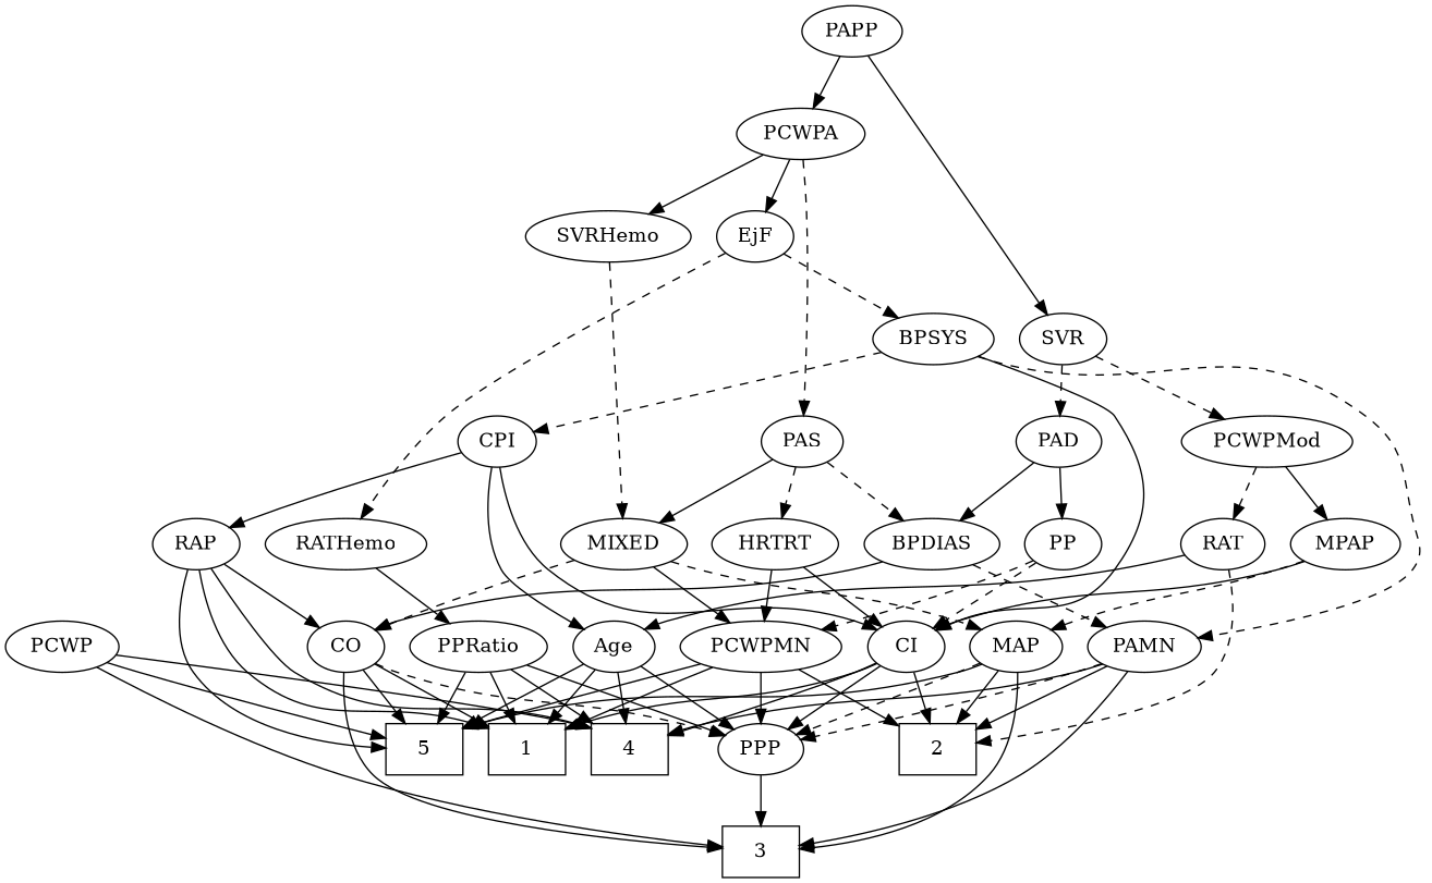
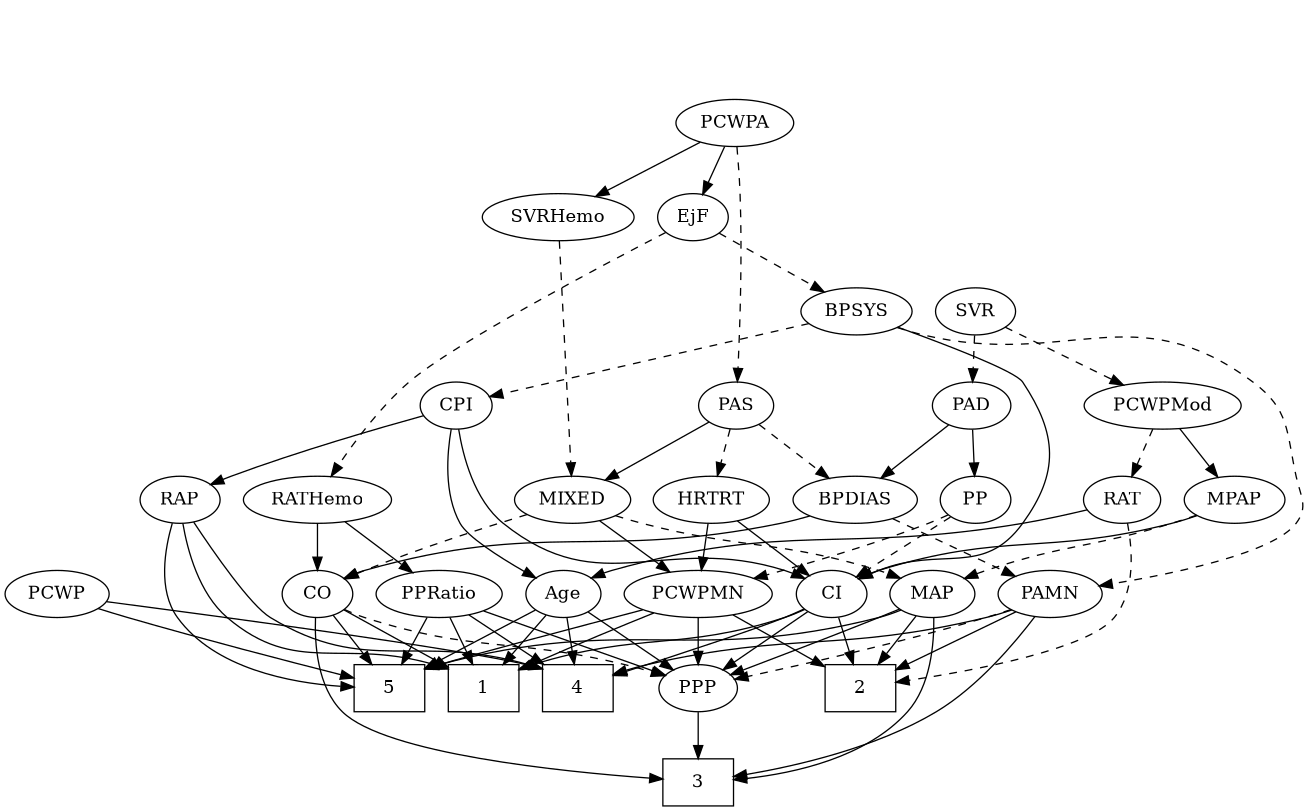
  strict digraph {
    edge [style=solid]
    1 [height=0.5 shape=box width=0.75]
    2 [height=0.5 shape=box width=0.75]
    3 [height=0.5 shape=box width=0.75]
    4 [height=0.5 shape=box width=0.75]
    5 [height=0.5 shape=box width=0.75]
    Age [height=0.5 width=0.75]
    PPP [height=0.5 width=0.75]
    EjF [height=0.5 width=0.75]
    BPSYS [height=0.5 width=1.0471]
    RATHemo [height=0.5 width=1.3721]
    CI [height=0.5 width=0.75]
    PAMN [height=0.5 width=1.011]
    CPI [height=0.5 width=0.75]
    CO [height=0.5 width=0.75]
    PPRatio [height=0.5 width=1.1013]
    PCWP [height=0.5 width=0.97491]
    RAP [height=0.5 width=0.77632]
    MIXED [height=0.5 width=1.1193]
    PCWPMN [height=0.5 width=1.3902]
    MAP [height=0.5 width=0.84854]
    MPAP [height=0.5 width=0.97491]
    PAD [height=0.5 width=0.79437]
    BPDIAS [height=0.5 width=1.1735]
    PP [height=0.5 width=0.75]
    PAS [height=0.5 width=0.75]
    HRTRT [height=0.5 width=1.1013]
    RAT [height=0.5 width=0.75827]
    SVR [height=0.5 width=0.77632]
    PCWPMod [height=0.5 width=1.4443]
    PCWPA [height=0.5 width=1.1555]
    SVRHemo [height=0.5 width=1.3902]
-   PAPP [height=0.5 width=0.88464]
    Age -> 1
    Age -> 4
    Age -> 5
    Age -> PPP
    PPP -> 3
    EjF -> BPSYS [style=dashed]
    EjF -> RATHemo [style=dashed]
    BPSYS -> CI
    BPSYS -> PAMN [style=dashed]
    BPSYS -> CPI [style=dashed]
-   RAP -> CO
+   RATHemo -> CO
    RATHemo -> PPRatio
    CI -> 1
    CI -> 2
    CI -> 4
    CI -> PPP
    PAMN -> 2
    PAMN -> 3
    PAMN -> 4
    PAMN -> PPP [style=dashed]
    CPI -> Age
    CPI -> CI
    CPI -> RAP
    CO -> 1
    CO -> 3
    CO -> 5
    CO -> PPP [style=dashed]
    PPRatio -> 1
    PPRatio -> 4
    PPRatio -> 5
    PPRatio -> PPP
-   PCWP -> 3
    PCWP -> 4
    PCWP -> 5
    RAP -> 1
    RAP -> 4
    RAP -> 5
    MIXED -> CO [style=dashed]
    MIXED -> PCWPMN
    MIXED -> MAP [style=dashed]
    PCWPMN -> 1
    PCWPMN -> 2
    PCWPMN -> 5
    PCWPMN -> PPP
    MAP -> 2
    MAP -> 3
    MAP -> 5
-   MAP -> PPP [style=dashed]
+   MAP -> PPP
    MPAP -> CI
    MPAP -> MAP [style=dashed]
    PAD -> BPDIAS
    PAD -> PP
    BPDIAS -> PAMN [style=dashed]
    BPDIAS -> CO
    PP -> CI [style=dashed]
    PP -> PCWPMN [style=dashed]
    PAS -> MIXED
    PAS -> BPDIAS [style=dashed]
    PAS -> HRTRT [style=dashed]
    HRTRT -> CI
    HRTRT -> PCWPMN
    RAT -> 2 [style=dashed]
    RAT -> Age
    SVR -> PAD [style=dashed]
    SVR -> PCWPMod [style=dashed]
    PCWPMod -> MPAP
    PCWPMod -> RAT [style=dashed]
    PCWPA -> EjF
    PCWPA -> PAS [style=dashed]
    PCWPA -> SVRHemo
    SVRHemo -> MIXED [style=dashed]
-   PAPP -> SVR
-   PAPP -> PCWPA
  }
